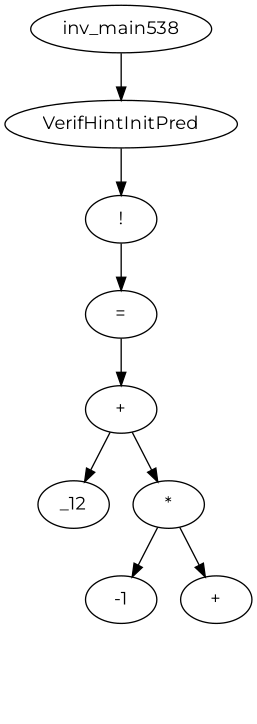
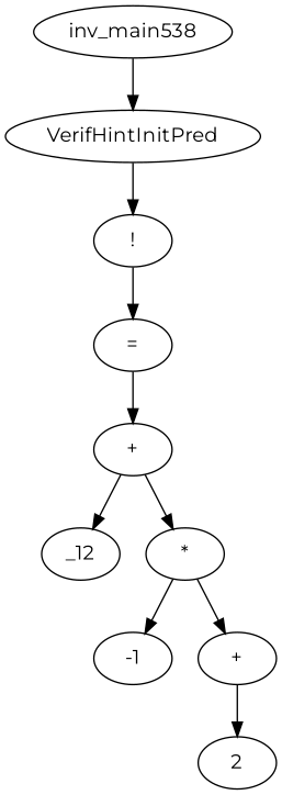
  digraph {
    fontname=Montserrat
    node [fontname=Montserrat]
    edge [fontname=Montserrat]
    n1 [label=inv_main538]
    n2 [label=VerifHintInitPred]
    n3 [label="!"]
    n4 [label="="]
    n5 [label="+"]
    n6 [label=_12]
    n7 [label="*"]
    n8 [label=-1]
    n9 [label="+"]
+   n10 [label=2]
    n1 -> n2
    n2 -> n3
    n3 -> n4
    n4 -> n5
    n5 -> n6
    n5 -> n7
    n7 -> n8
    n7 -> n9
+   n9 -> n10
  }
